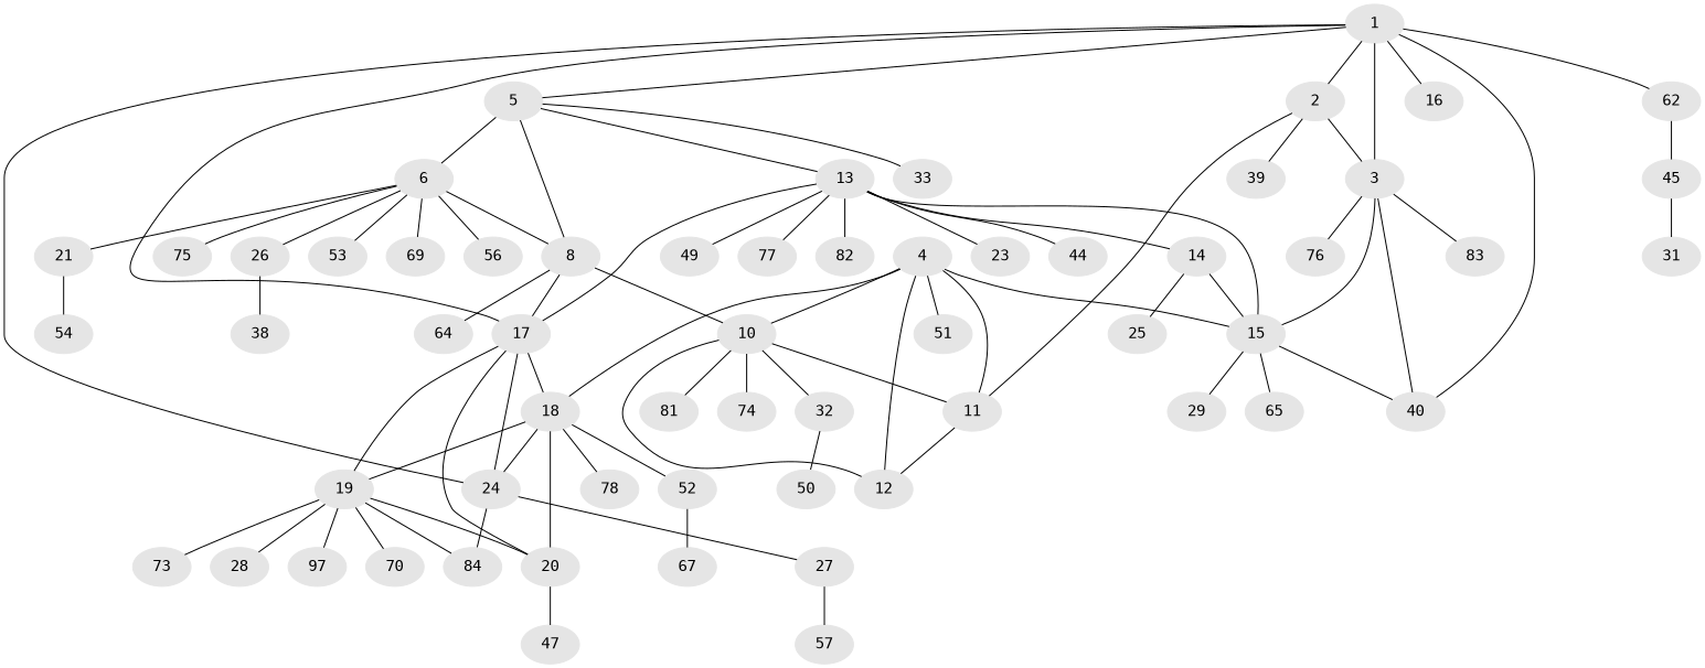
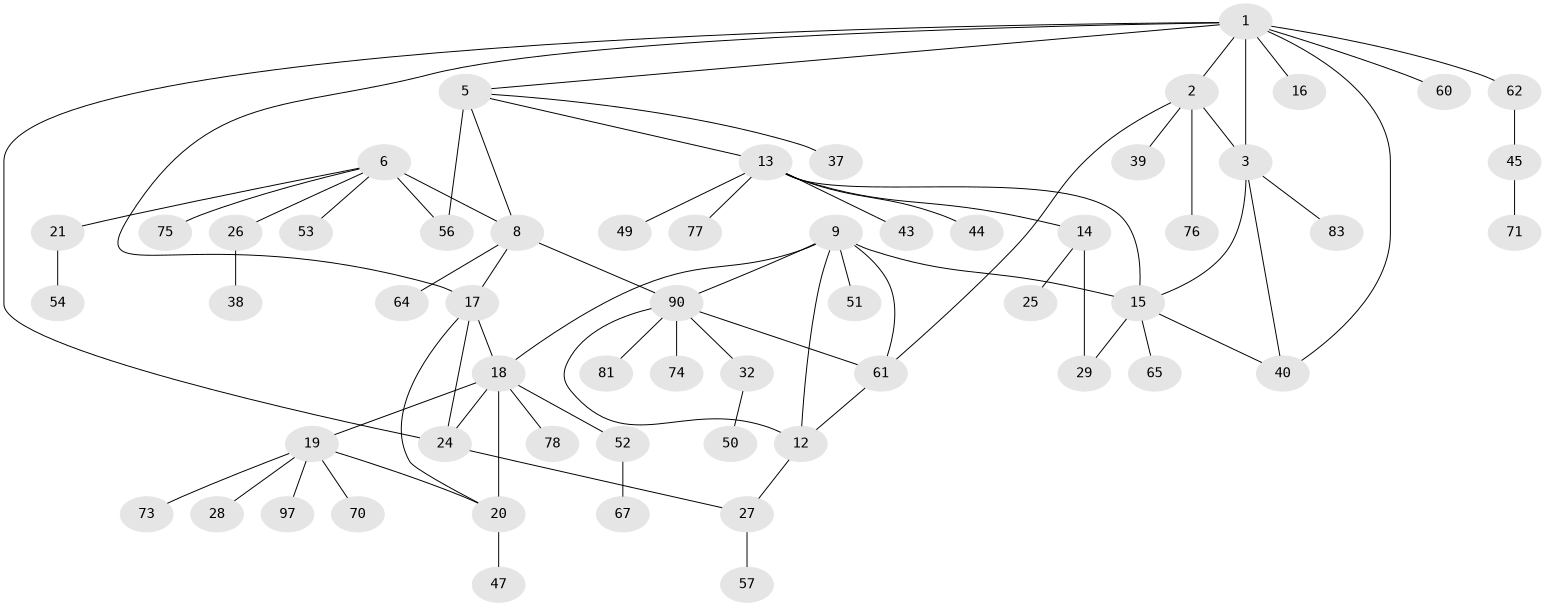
  graph {
    fontname="DejaVu Sans Mono"
    node [color=gray90 fontname="DejaVu Sans Mono" style=filled]
    edge [fontname="DejaVu Sans Mono"]
    1 [super="+4"]
    2 [super="+61"]
    3 [super="+54"]
    5 [super="+72"]
    17 [super="+42"]
    24 [super="+30"]
    n7 [label=16]
    40 [super="+66"]
+   60
    62
-   11 [super="+46"]
+   11 [super="+46" label=61]
    39
    15 [super="+16"]
    76
    83
    6 [super="+7"]
    8 [super="+35"]
    13 [super="+22"]
-   33
+   33 [label=37]
    18 [super="+38"]
    19 [super="+23"]
    20 [super="+41"]
    27
-   84
    45
    12 [super="+59"]
    29
    65
    21 [super="+58"]
    26 [super="+68"]
    53
    56
-   69
    75
-   10 [super="+48"]
+   10 [super="+48" label=90]
    64
    14
-   43 [super="+80" label=23]
+   43 [super="+80"]
    44
    49
    77
-   82
    n43 [label=54]
    n44 [label=38]
-   71 [label=31]
+   71
    32 [super="+79"]
    74
    81
-   9 [super="+55" label=4]
+   9 [super="+55"]
    51 [super="+63"]
    52
    78
    50
    57
    25
    28
    n57 [label=97]
    70
    73
    47
    67
    1 -- 2 [weight=2]
    1 -- 3 [weight=2]
    1 -- 5
    1 -- 17
    1 -- 24
    1 -- n7
    1 -- 40
+   1 -- 60
    1 -- 62
    2 -- 3
    2 -- 11
    2 -- 39
    3 -- 40
    3 -- 15
-   3 -- 76
+   2 -- 76
    3 -- 83
-   5 -- 6 [weight=2]
+   5 -- 56 [weight=2]
    5 -- 8
    5 -- 13
    5 -- 33
    17 -- 24
    17 -- 18
-   17 -- 19
    17 -- 20
    24 -- 27
-   24 -- 84
    62 -- 45
    11 -- 12
    15 -- 40
    15 -- 29
    15 -- 65
    6 -- 8 [weight=2]
    6 -- 21
    6 -- 26
    6 -- 53
    6 -- 56
-   6 -- 69
    6 -- 75
    8 -- 17
    8 -- 10
    8 -- 64
-   13 -- 17
    13 -- 15 [weight=2]
    13 -- 14
    13 -- 43
    13 -- 44
    13 -- 49
    13 -- 77
-   13 -- 82
    18 -- 24
    18 -- 19
    18 -- 20
    18 -- 52
    18 -- 78
    19 -- 20
-   19 -- 84
    19 -- 28
    19 -- n57
    19 -- 70
    19 -- 73
    20 -- 47
    27 -- 57
    45 -- 71
+   12 -- 27
    21 -- n43
    26 -- n44
    10 -- 11
    10 -- 12
    10 -- 32
    10 -- 74
    10 -- 81
-   14 -- 15 [weight=2]
+   14 -- 29 [weight=2]
    14 -- 25
    32 -- 50
    9 -- 11
    9 -- 15
    9 -- 18
    9 -- 12
    9 -- 10
    9 -- 51
    52 -- 67
  }
